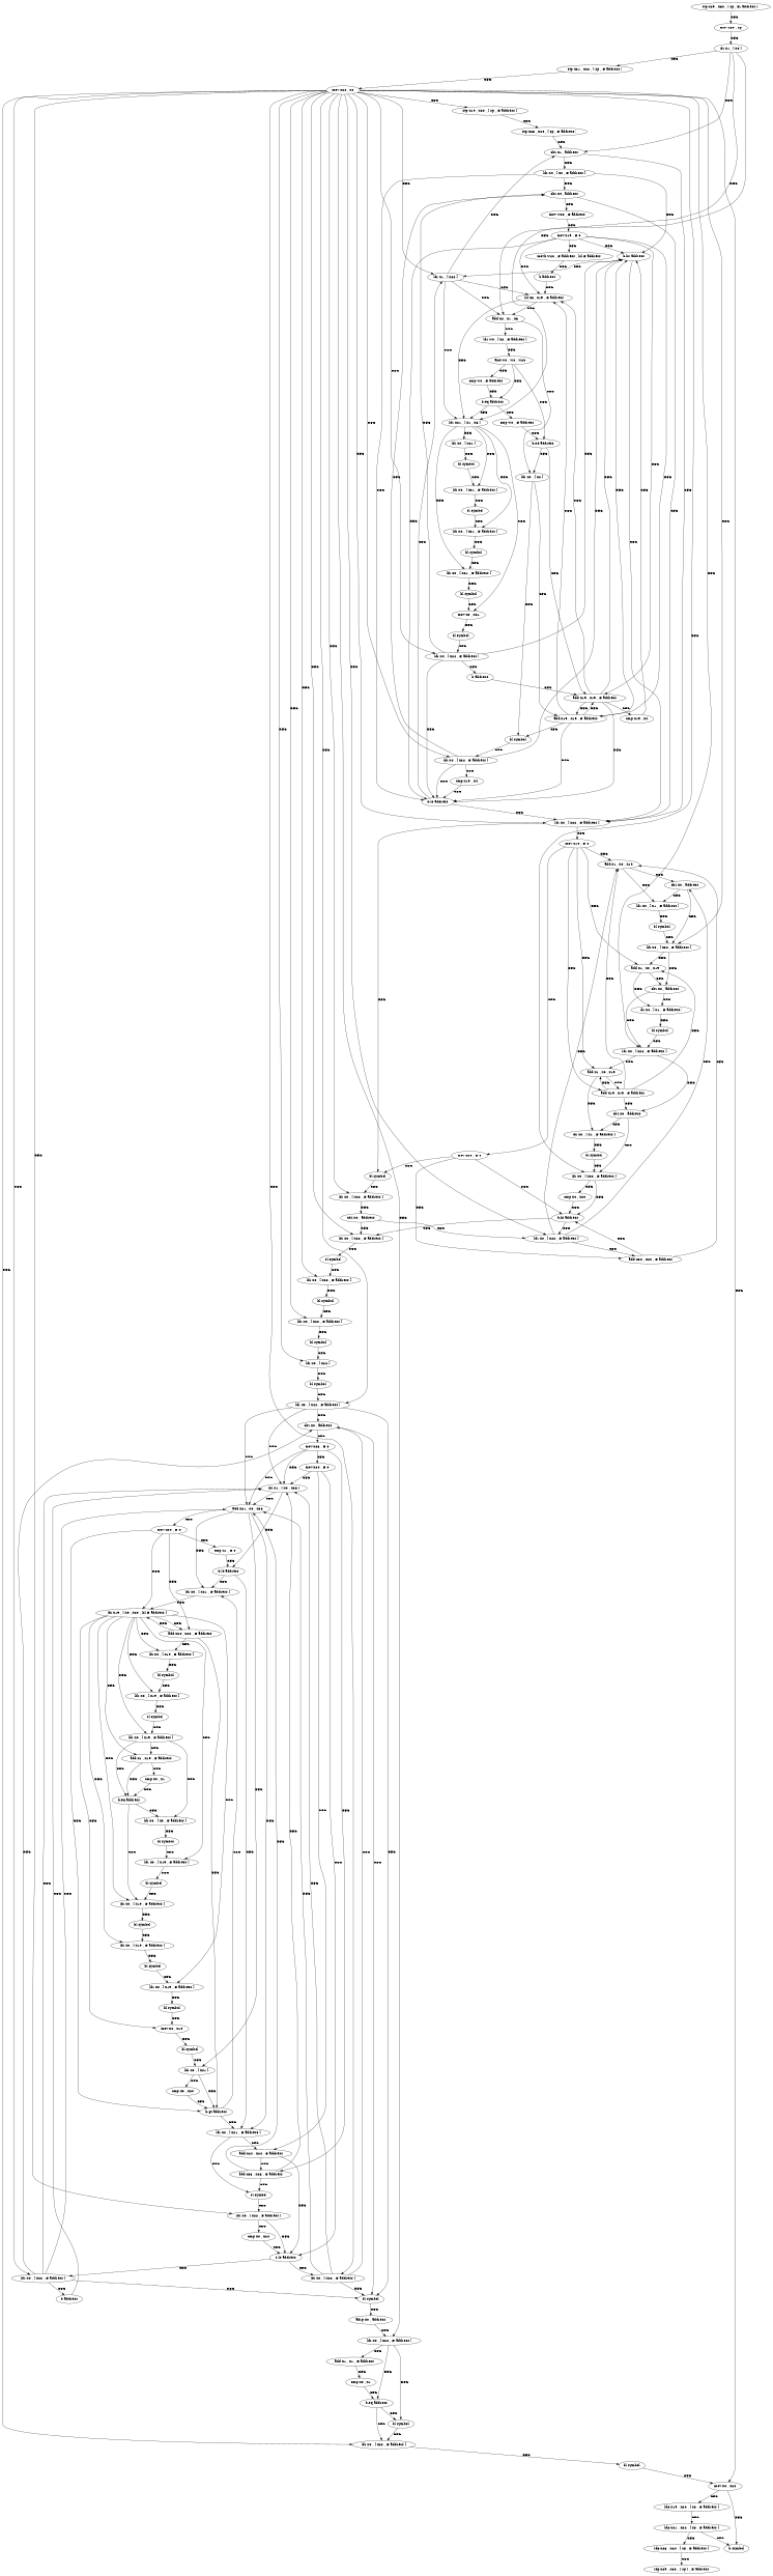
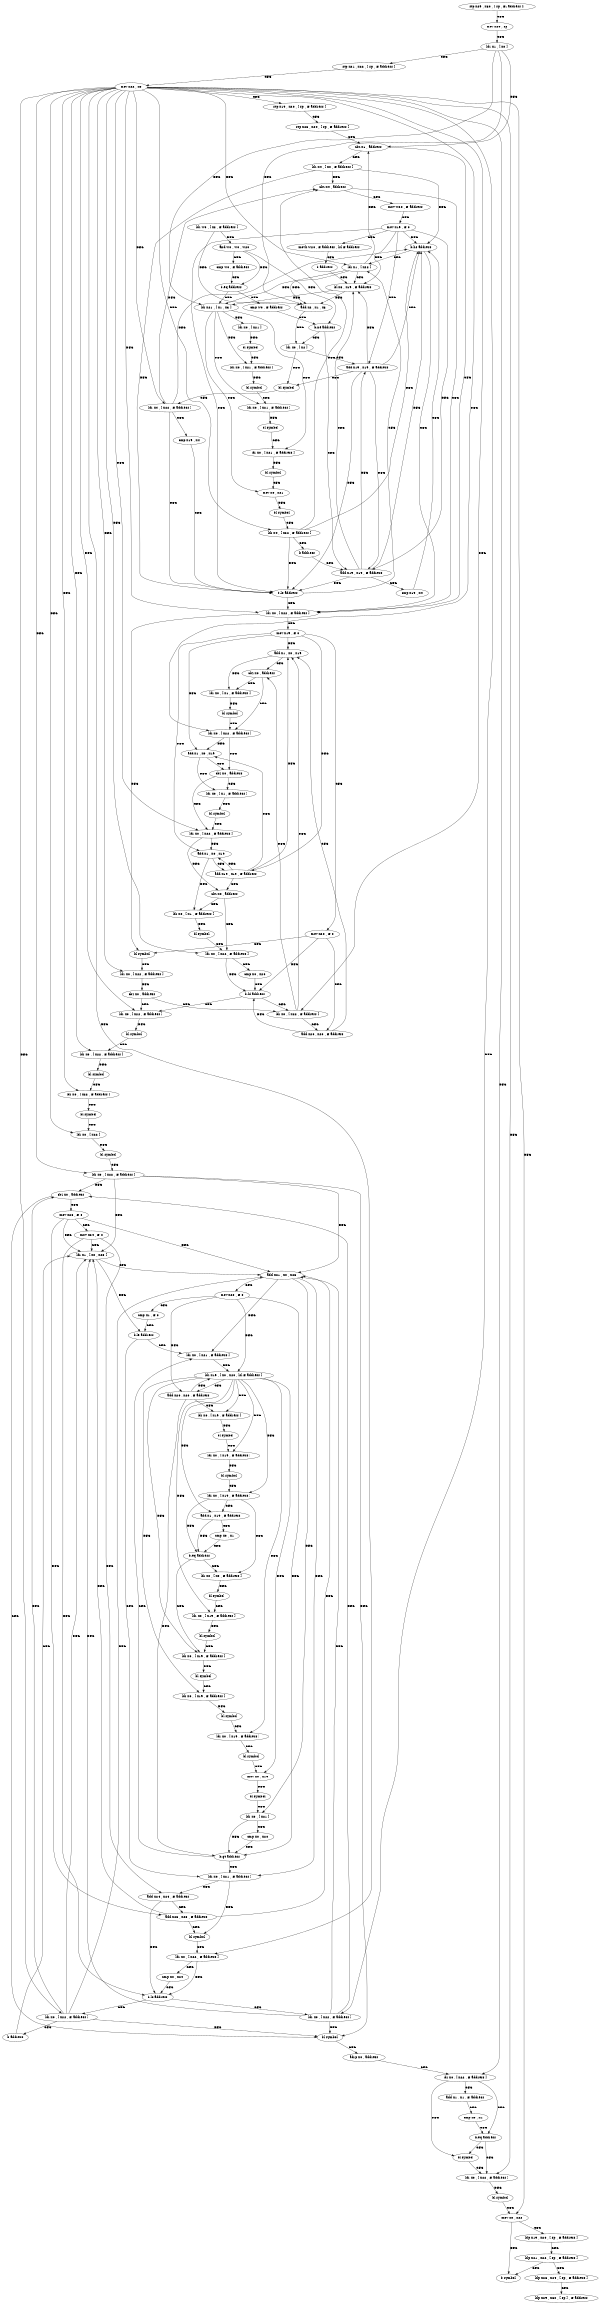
  digraph {
    n1 [label="stp x29 , x30 , [ sp , #- address ]!"]
    n2 [label="mov x29 , sp"]
    n3 [label="ldr x1 , [ x0 ]"]
    n4 [label="stp x21 , x22 , [ sp , # address ]"]
    n5 [label="cbz x1 , address"]
    n6 [label="add x2 , x1 , x3"]
    n7 [label="ldr x21 , [ x1 , x3 ]"]
    n8 [label="mov x22 , x0"]
    n9 [label="ldr x0 , [ x22 , # address ]"]
    n10 [label="ldr x4 , [ x0 , # address ]"]
    n11 [label="ldr w0 , [ x2 , # address ]"]
    n12 [label="ldr x0 , [ x2 ]"]
    n13 [label="ldr x0 , [ x21 ]"]
    n14 [label="ldr x0 , [ x21 , # address ]"]
    n15 [label="ldr x0 , [ x21 , # address ]"]
    n16 [label="ldr x0 , [ x21 , # address ]"]
    n17 [label="mov x0 , x21"]
    n18 [label="stp x19 , x20 , [ sp , # address ]"]
    n19 [label="ldr x0 , [ x22 , # address ]"]
    n20 [label="ldr x0 , [ x22 , # address ]"]
    n21 [label="ldr x0 , [ x22 , # address ]"]
    n22 [label="ldr x0 , [ x22 , # address ]"]
    n23 [label="ldr x0 , [ x22 , # address ]"]
    n24 [label="ldr x0 , [ x22 ]"]
    n25 [label="ldr x0 , [ x22 , # address ]"]
    n26 [label="ldr x0 , [ x22 , # address ]"]
    n27 [label="ldr x0 , [ x22 , # address ]"]
    n28 [label="ldr x0 , [ x22 , # address ]"]
    n29 [label="ldr x0 , [ x22 , # address ]"]
    n30 [label="mov x0 , x22"]
    n31 [label="ldr x0 , [ x22 , # address ]"]
    n32 [label="ldr x0 , [ x22 , # address ]"]
    n33 [label="ldr x0 , [ x22 , # address ]"]
    n34 [label="ldr x0 , [ x22 , # address ]"]
    n35 [label="ldr x4 , [ x22 , # address ]"]
    n36 [label="ldr x1 , [ x22 ]"]
    n37 [label="ldr x4 , [ x22 , # address ]"]
    n38 [label="stp x23 , x24 , [ sp , # address ]"]
    n39 [label="mov x19 , # 0"]
    n40 [label="bl symbol"]
    n41 [label="cbz x0 , address"]
    n42 [label="bl symbol"]
    n43 [label="add x1 , x0 , x19"]
    n44 [label="add x20 , x20 , # address"]
    n45 [label="cbz x0 , address"]
    n46 [label="bl symbol"]
    n47 [label="bl symbol"]
    n48 [label="bl symbol"]
    n49 [label="cbz x0 , address"]
    n50 [label="bl symbol"]
    n51 [label="ldr x1 , [ x0 , x23 ]"]
    n52 [label="add x21 , x0 , x23"]
    n53 [label="add x1 , x0 , x19"]
    n54 [label="cbz x0 , address"]
    n55 [label="add x1 , x1 , # address"]
    n56 [label="b.eq address"]
    n57 [label="bl symbol"]
    n58 [label="bl symbol"]
    n59 [label="add x1 , x0 , x19"]
    n60 [label="cbz x0 , address"]
    n61 [label="ldp x19 , x20 , [ sp , # address ]"]
    n62 [label="b symbol"]
    n63 [label="b.lo address"]
    n64 [label="cmp x0 , x24"]
    n65 [label="b address"]
    n66 [label="b.hi address"]
    n67 [label="cmp x0 , x20"]
    n68 [label="cbz x4 , address"]
    n69 [label="b.hs address"]
    n70 [label="b.lo address"]
    n71 [label="b address"]
    n72 [label="lsl x3 , x19 , # address"]
    n73 [label="cmp x19 , x4"]
    n74 [label="mov x20 , # 0"]
    n75 [label="add x19 , x19 , # address"]
    n76 [label="mov w20 , # address"]
    n77 [label="ldr x0 , [ x1 , # address ]"]
    n78 [label="ldr x0 , [ x1 , # address ]"]
    n79 [label="ldr x0 , [ x1 , # address ]"]
    n80 [label="mov x19 , # 0"]
    n81 [label="movk w20 , # address , lsl # address"]
    n82 [label="add x19 , x19 , # address"]
    n83 [label="add x19 , x19 , # address"]
    n84 [label="mov x23 , # 0"]
    n85 [label="adrp x0 , address"]
    n86 [label="b.le address"]
    n87 [label="ldr x0 , [ x21 , # address ]"]
    n88 [label="ldr x0 , [ x21 , # address ]"]
    n89 [label="ldr x0 , [ x21 ]"]
    n90 [label="mov x20 , # 0"]
    n91 [label="mov x24 , # 0"]
    n92 [label="add x23 , x23 , # address"]
    n93 [label="add x24 , x24 , # address"]
    n94 [label="bl symbol"]
    n95 [label="bl symbol"]
    n96 [label="b address"]
    n97 [label="cmp x19 , x4"]
    n98 [label="bl symbol"]
    n99 [label="cmp x0 , x1"]
    n100 [label="bl symbol"]
    n101 [label="and w0 , w0 , w20"]
    n102 [label="cmp w0 , # address"]
    n103 [label="b.eq address"]
    n104 [label="b.ne address"]
    n105 [label="cmp w0 , # address"]
    n106 [label="bl symbol"]
    n107 [label="bl symbol"]
    n108 [label="bl symbol"]
    n109 [label="bl symbol"]
    n110 [label="bl symbol"]
    n111 [label="ldp x21 , x22 , [ sp , # address ]"]
    n112 [label="ldp x23 , x24 , [ sp , # address ]"]
    n113 [label="ldp x29 , x30 , [ sp ] , # address"]
    n114 [label="ldr x19 , [ x0 , x20 , lsl # address ]"]
    n115 [label="add x20 , x20 , # address"]
    n116 [label="ldr x0 , [ x19 , # address ]"]
    n117 [label="ldr x0 , [ x19 , # address ]"]
    n118 [label="ldr x0 , [ x19 , # address ]"]
    n119 [label="add x1 , x19 , # address"]
    n120 [label="ldr x0 , [ x19 , # address ]"]
    n121 [label="ldr x0 , [ x19 , # address ]"]
    n122 [label="ldr x0 , [ x19 , # address ]"]
    n123 [label="mov x0 , x19"]
    n124 [label="ldr x0 , [ x19 , # address ]"]
    n125 [label="b.gt address"]
    n126 [label="bl symbol"]
    n127 [label="bl symbol"]
    n128 [label="b.eq address"]
    n129 [label="ldr x0 , [ x0 , # address ]"]
    n130 [label="cmp x0 , x1"]
    n131 [label="bl symbol"]
    n132 [label="bl symbol"]
    n133 [label="bl symbol"]
    n134 [label="bl symbol"]
    n135 [label="bl symbol"]
    n136 [label="bl symbol"]
    n137 [label="bl symbol"]
    n138 [label="cmp x0 , x20"]
    n139 [label="cmp x1 , # 0"]
    n1 -> n2 [label=CFG]
    n2 -> n3 [label=CFG]
    n3 -> n4 [label=CFG]
    n3 -> n5 [label=DFG]
    n3 -> n6 [label=DFG]
    n3 -> n7 [label=DFG]
    n4 -> n8 [label=CFG]
    n5 -> n9 [label=CFG]
    n5 -> n10 [label=CFG]
-   n6 -> n11 [label=DFG]
+   n11 -> n6 [label=DFG]
    n6 -> n12 [label=DFG]
    n7 -> n13 [label=DFG]
    n7 -> n14 [label=DFG]
    n7 -> n15 [label=DFG]
    n7 -> n16 [label=DFG]
    n7 -> n17 [label=DFG]
    n8 -> n9 [label=DFG]
    n8 -> n18 [label=CFG]
    n8 -> n19 [label=DFG]
    n8 -> n20 [label=DFG]
    n8 -> n21 [label=DFG]
    n8 -> n22 [label=DFG]
    n8 -> n23 [label=DFG]
    n8 -> n24 [label=DFG]
    n8 -> n25 [label=DFG]
    n8 -> n26 [label=DFG]
    n8 -> n27 [label=DFG]
    n8 -> n28 [label=DFG]
    n8 -> n29 [label=DFG]
    n8 -> n30 [label=DFG]
    n8 -> n31 [label=DFG]
    n8 -> n32 [label=DFG]
    n8 -> n33 [label=DFG]
    n8 -> n34 [label=DFG]
    n8 -> n35 [label=DFG]
    n8 -> n36 [label=DFG]
    n8 -> n37 [label=DFG]
    n9 -> n39 [label=CFG]
    n9 -> n40 [label=DFG]
    n10 -> n68 [label=DFG]
    n10 -> n69 [label=DFG]
    n10 -> n70 [label=DFG]
    n11 -> n101 [label=DFG]
    n12 -> n83 [label=CFG]
    n12 -> n98 [label=DFG]
    n13 -> n106 [label=DFG]
    n14 -> n107 [label=DFG]
    n15 -> n108 [label=DFG]
    n16 -> n109 [label=DFG]
    n17 -> n110 [label=DFG]
    n18 -> n38 [label=CFG]
    n19 -> n41 [label=DFG]
    n20 -> n42 [label=DFG]
    n21 -> n43 [label=DFG]
    n21 -> n44 [label=CFG]
    n21 -> n45 [label=DFG]
    n22 -> n46 [label=DFG]
    n23 -> n47 [label=DFG]
    n24 -> n48 [label=DFG]
    n25 -> n49 [label=DFG]
    n25 -> n50 [label=DFG]
    n25 -> n51 [label=DFG]
    n25 -> n52 [label=DFG]
    n26 -> n53 [label=DFG]
    n26 -> n54 [label=DFG]
    n27 -> n55 [label=CFG]
    n27 -> n56 [label=DFG]
    n27 -> n57 [label=DFG]
    n28 -> n58 [label=DFG]
    n29 -> n59 [label=DFG]
    n29 -> n60 [label=DFG]
    n30 -> n61 [label=CFG]
    n30 -> n62 [label=DFG]
    n31 -> n63 [label=DFG]
    n31 -> n64 [label=CFG]
    n32 -> n49 [label=DFG]
    n32 -> n50 [label=DFG]
    n32 -> n51 [label=DFG]
    n32 -> n52 [label=DFG]
    n33 -> n49 [label=DFG]
    n33 -> n50 [label=DFG]
    n33 -> n51 [label=DFG]
    n33 -> n52 [label=DFG]
    n33 -> n65 [label=CFG]
    n34 -> n66 [label=DFG]
    n34 -> n67 [label=CFG]
    n35 -> n68 [label=DFG]
    n35 -> n69 [label=DFG]
    n35 -> n70 [label=DFG]
    n35 -> n71 [label=CFG]
    n36 -> n5 [label=DFG]
    n36 -> n6 [label=DFG]
    n36 -> n7 [label=DFG]
    n36 -> n72 [label=CFG]
    n37 -> n68 [label=DFG]
    n37 -> n69 [label=DFG]
    n37 -> n70 [label=DFG]
    n37 -> n73 [label=CFG]
    n38 -> n5 [label=CFG]
    n39 -> n43 [label=DFG]
    n39 -> n53 [label=DFG]
    n39 -> n59 [label=DFG]
    n39 -> n74 [label=CFG]
    n39 -> n75 [label=DFG]
    n40 -> n19 [label=CFG]
    n41 -> n20 [label=CFG]
    n41 -> n21 [label=CFG]
    n42 -> n22 [label=CFG]
    n43 -> n45 [label=CFG]
    n43 -> n77 [label=DFG]
    n44 -> n43 [label=CFG]
    n44 -> n66 [label=DFG]
    n45 -> n26 [label=CFG]
    n45 -> n77 [label=CFG]
    n46 -> n23 [label=CFG]
    n47 -> n24 [label=CFG]
    n48 -> n25 [label=CFG]
    n49 -> n50 [label=CFG]
    n49 -> n84 [label=CFG]
    n50 -> n85 [label=CFG]
    n51 -> n52 [label=CFG]
    n51 -> n86 [label=DFG]
    n52 -> n87 [label=DFG]
    n52 -> n88 [label=DFG]
    n52 -> n89 [label=DFG]
    n52 -> n90 [label=CFG]
    n53 -> n54 [label=CFG]
    n53 -> n78 [label=DFG]
    n54 -> n29 [label=CFG]
    n54 -> n78 [label=CFG]
    n55 -> n99 [label=CFG]
    n56 -> n28 [label=CFG]
    n56 -> n57 [label=CFG]
    n57 -> n28 [label=CFG]
    n58 -> n30 [label=CFG]
    n59 -> n75 [label=CFG]
    n59 -> n79 [label=DFG]
    n60 -> n34 [label=CFG]
    n60 -> n79 [label=CFG]
    n61 -> n111 [label=CFG]
    n63 -> n32 [label=CFG]
    n63 -> n33 [label=CFG]
    n64 -> n63 [label=CFG]
    n65 -> n51 [label=CFG]
    n66 -> n20 [label=CFG]
    n66 -> n21 [label=CFG]
    n67 -> n66 [label=CFG]
    n68 -> n9 [label=CFG]
    n68 -> n76 [label=CFG]
    n69 -> n9 [label=CFG]
    n69 -> n36 [label=CFG]
    n70 -> n9 [label=CFG]
    n70 -> n36 [label=CFG]
    n71 -> n82 [label=CFG]
    n72 -> n6 [label=DFG]
    n72 -> n7 [label=DFG]
    n73 -> n70 [label=CFG]
    n74 -> n40 [label=CFG]
    n74 -> n44 [label=DFG]
    n74 -> n66 [label=DFG]
    n75 -> n43 [label=DFG]
    n75 -> n53 [label=DFG]
    n75 -> n59 [label=DFG]
    n75 -> n60 [label=CFG]
    n76 -> n80 [label=CFG]
    n77 -> n95 [label=DFG]
    n78 -> n100 [label=DFG]
    n79 -> n137 [label=DFG]
    n80 -> n69 [label=DFG]
    n80 -> n70 [label=DFG]
    n80 -> n72 [label=DFG]
    n80 -> n81 [label=CFG]
    n80 -> n82 [label=DFG]
    n80 -> n83 [label=DFG]
    n81 -> n96 [label=CFG]
    n82 -> n69 [label=DFG]
    n82 -> n70 [label=DFG]
    n82 -> n72 [label=DFG]
    n82 -> n83 [label=DFG]
    n82 -> n97 [label=CFG]
    n83 -> n69 [label=DFG]
    n83 -> n70 [label=DFG]
    n83 -> n72 [label=DFG]
    n83 -> n82 [label=DFG]
    n83 -> n98 [label=CFG]
    n84 -> n51 [label=DFG]
    n84 -> n52 [label=DFG]
    n84 -> n91 [label=CFG]
    n84 -> n92 [label=DFG]
    n85 -> n27 [label=CFG]
    n86 -> n87 [label=CFG]
    n86 -> n88 [label=CFG]
    n87 -> n93 [label=CFG]
    n87 -> n94 [label=DFG]
    n88 -> n114 [label=DFG]
    n89 -> n125 [label=DFG]
    n89 -> n138 [label=CFG]
    n90 -> n114 [label=DFG]
    n90 -> n115 [label=DFG]
    n90 -> n125 [label=DFG]
    n90 -> n139 [label=CFG]
    n91 -> n51 [label=CFG]
    n91 -> n63 [label=DFG]
    n91 -> n93 [label=DFG]
    n92 -> n51 [label=DFG]
    n92 -> n52 [label=DFG]
    n92 -> n94 [label=CFG]
    n93 -> n63 [label=DFG]
    n93 -> n92 [label=CFG]
    n94 -> n31 [label=CFG]
    n95 -> n26 [label=CFG]
    n96 -> n72 [label=CFG]
    n97 -> n69 [label=CFG]
    n98 -> n37 [label=CFG]
    n99 -> n56 [label=CFG]
    n100 -> n29 [label=CFG]
    n101 -> n102 [label=CFG]
    n101 -> n103 [label=DFG]
    n101 -> n104 [label=DFG]
    n102 -> n103 [label=CFG]
    n103 -> n7 [label=CFG]
    n103 -> n105 [label=CFG]
    n104 -> n12 [label=CFG]
    n104 -> n82 [label=CFG]
    n105 -> n104 [label=CFG]
    n106 -> n14 [label=CFG]
    n107 -> n15 [label=CFG]
    n108 -> n16 [label=CFG]
    n109 -> n17 [label=CFG]
    n110 -> n35 [label=CFG]
    n111 -> n62 [label=CFG]
    n111 -> n112 [label=CFG]
    n112 -> n113 [label=CFG]
    n114 -> n115 [label=CFG]
    n114 -> n116 [label=DFG]
    n114 -> n117 [label=DFG]
    n114 -> n118 [label=DFG]
    n114 -> n119 [label=DFG]
    n114 -> n120 [label=DFG]
    n114 -> n121 [label=DFG]
    n114 -> n122 [label=DFG]
    n114 -> n123 [label=DFG]
    n114 -> n124 [label=DFG]
    n115 -> n114 [label=DFG]
    n115 -> n116 [label=CFG]
    n115 -> n125 [label=DFG]
    n116 -> n126 [label=DFG]
    n117 -> n127 [label=DFG]
    n118 -> n119 [label=CFG]
    n118 -> n128 [label=DFG]
    n118 -> n129 [label=DFG]
    n119 -> n128 [label=DFG]
    n119 -> n130 [label=CFG]
    n120 -> n131 [label=DFG]
    n121 -> n132 [label=DFG]
    n122 -> n133 [label=DFG]
    n123 -> n134 [label=DFG]
    n124 -> n135 [label=DFG]
    n125 -> n87 [label=CFG]
    n125 -> n88 [label=CFG]
    n126 -> n117 [label=CFG]
    n127 -> n118 [label=CFG]
    n128 -> n120 [label=CFG]
    n128 -> n129 [label=CFG]
    n129 -> n136 [label=DFG]
    n130 -> n128 [label=CFG]
    n131 -> n121 [label=CFG]
    n132 -> n122 [label=CFG]
    n133 -> n123 [label=CFG]
    n134 -> n89 [label=CFG]
    n135 -> n120 [label=CFG]
    n136 -> n124 [label=CFG]
    n137 -> n34 [label=CFG]
    n138 -> n125 [label=CFG]
    n139 -> n86 [label=CFG]
  }
